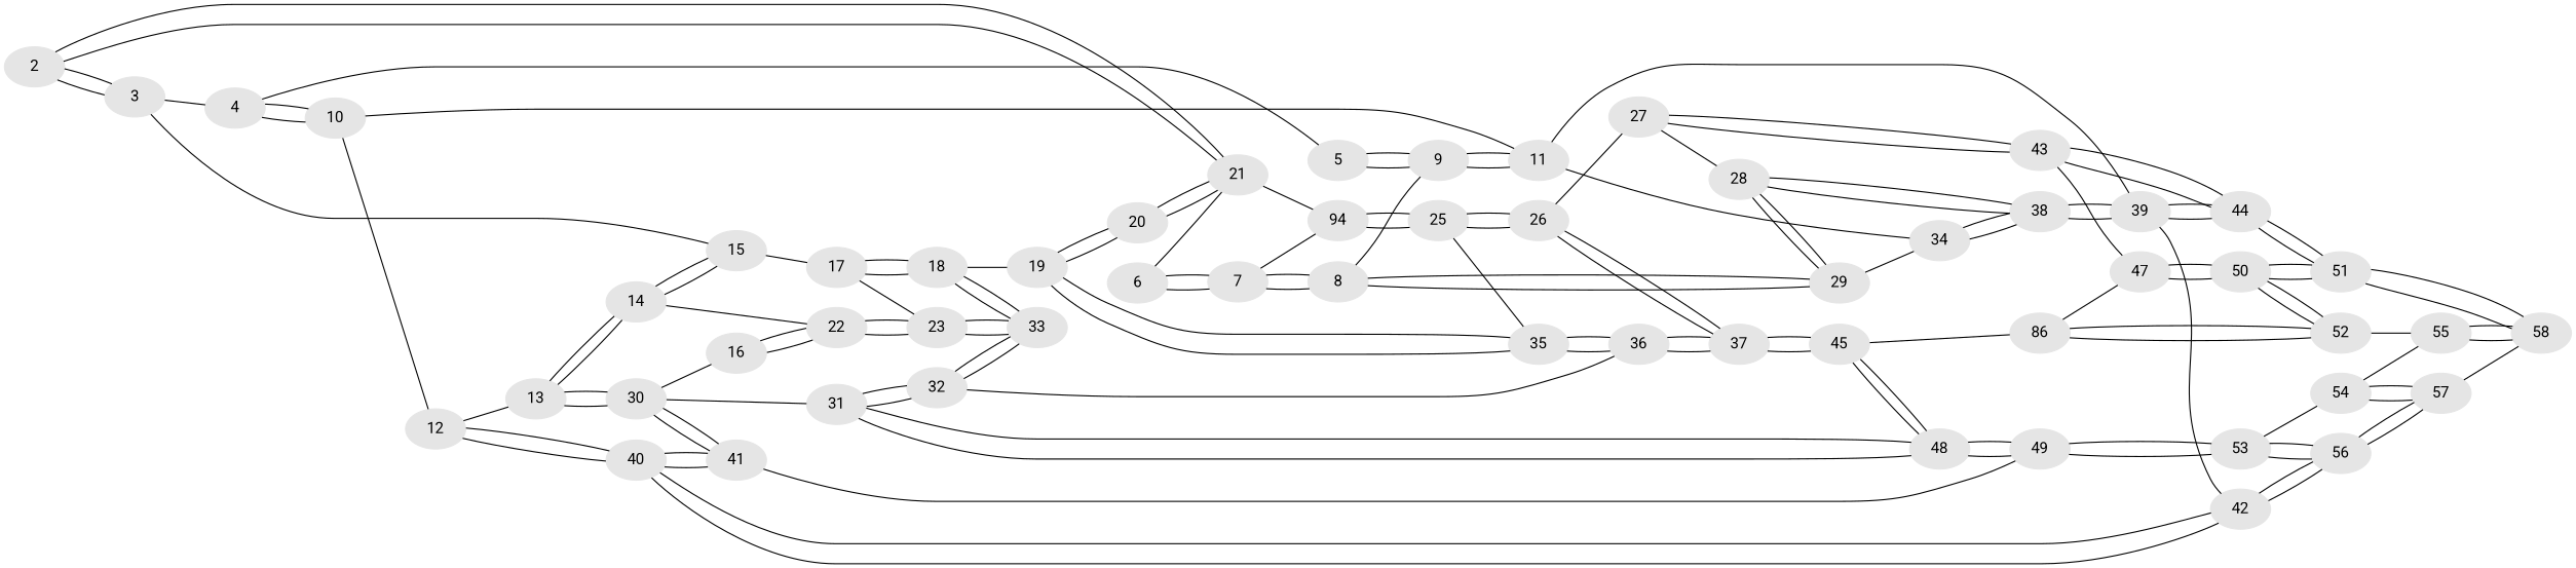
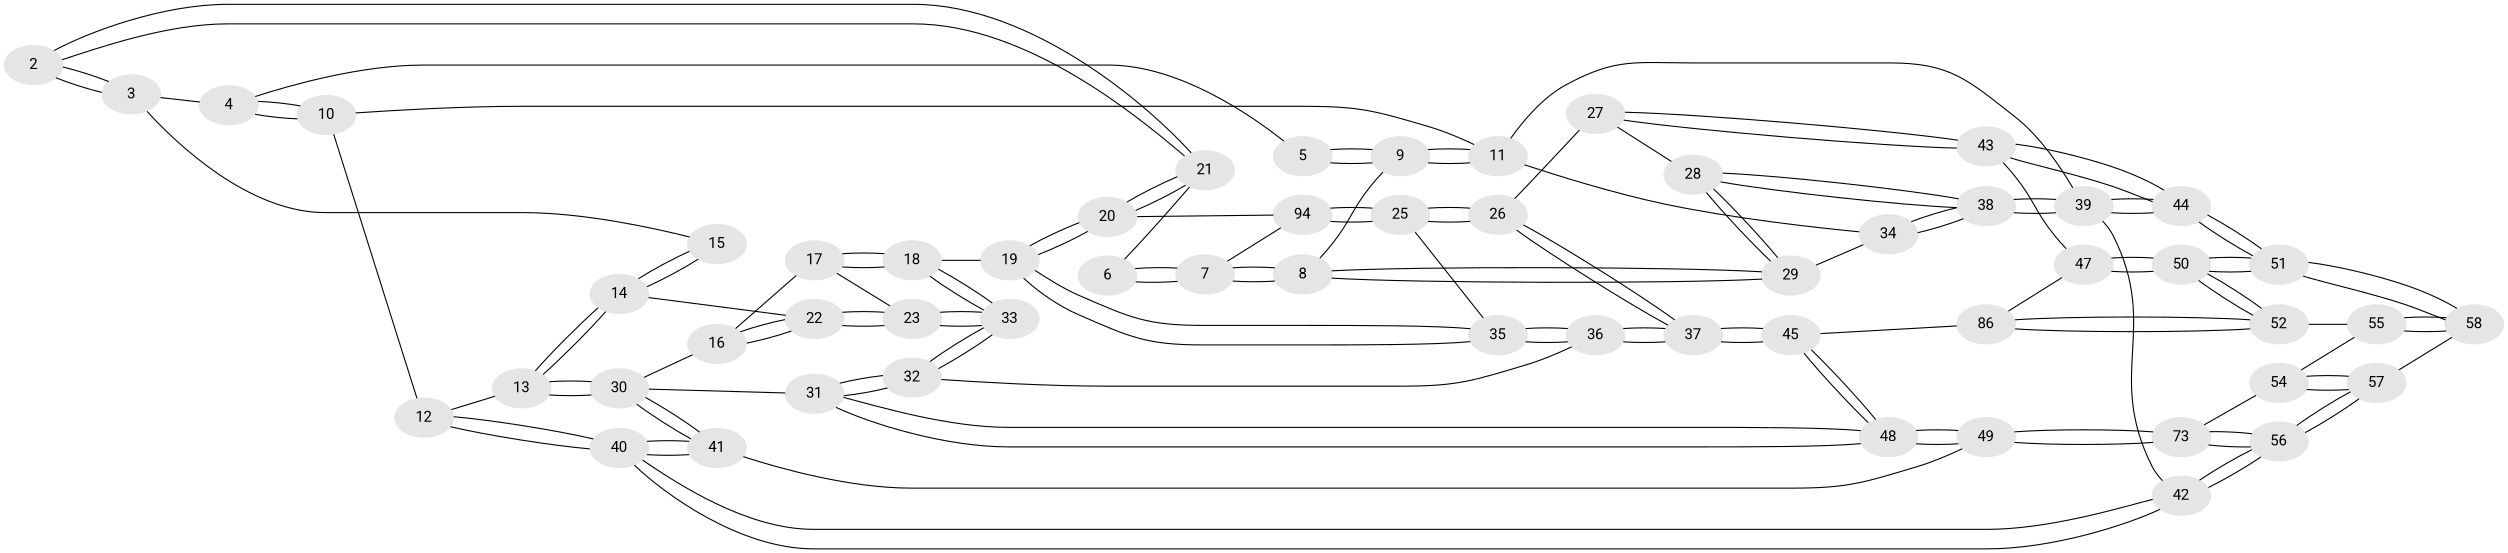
  graph {
    fontname=Roboto
    rankdir=LR
    node [color=gray90 fontname=Roboto style=filled]
    edge [fontname=Roboto]
    2
    3
    21
    6
    7
    4
    15
    5
    10
    9
    11
    12
    8
    n14 [label=94]
    29
    25
    34
    39
    13
    40
    42
    56
    38
    44
    14
    30
    41
    22
    16
    31
    23
    17
    18
    19
    33
    20
    35
    36
    26
    27
    37
    28
    43
    45
    47
    32
    48
    49
    n49 [label=86]
    51
-   53
+   53 [label=73]
    57
    50
    58
    52
    55
    54
    2 -- 3
    2 -- 3
    2 -- 21
    2 -- 21
    3 -- 4
    3 -- 15
    6 -- 21
    6 -- 7
    6 -- 7
    7 -- 8
    7 -- 8
    7 -- n14
    4 -- 5
    4 -- 10
    4 -- 10
    5 -- 9
    5 -- 9
    10 -- 11
    10 -- 12
    9 -- 11
    9 -- 11
    11 -- 34
    11 -- 39
    12 -- 13
    12 -- 40
    12 -- 40
    8 -- 9
    8 -- 29
    8 -- 29
    n14 -- 25
    n14 -- 25
    29 -- 34
    25 -- 35
    25 -- 26
    25 -- 26
    34 -- 38
    34 -- 38
    39 -- 42
    39 -- 44
    39 -- 44
    13 -- 14
    13 -- 14
    13 -- 30
    13 -- 30
    40 -- 42
    40 -- 42
    40 -- 41
    40 -- 41
    42 -- 56
    42 -- 56
    56 -- 57
    56 -- 57
    38 -- 39
    38 -- 39
    44 -- 51
    44 -- 51
    14 -- 15
    14 -- 15
    14 -- 22
    30 -- 41
    30 -- 41
    30 -- 16
    30 -- 31
    41 -- 49
    22 -- 23
    22 -- 23
    16 -- 22
    16 -- 22
-   15 -- 17
+   16 -- 17
    31 -- 32
    31 -- 32
    31 -- 48
    31 -- 48
    23 -- 33
    23 -- 33
    17 -- 23
    17 -- 18
    17 -- 18
    18 -- 19
    18 -- 33
    18 -- 33
    19 -- 20
    19 -- 20
    19 -- 35
    19 -- 35
    20 -- 21
    20 -- 21
-   21 -- n14
+   20 -- n14
    35 -- 36
    35 -- 36
    36 -- 37
    36 -- 37
    26 -- 27
    26 -- 37
    26 -- 37
    27 -- 28
    27 -- 43
    27 -- 43
    37 -- 45
    37 -- 45
    28 -- 29
    28 -- 29
    28 -- 38
    28 -- 38
    43 -- 44
    43 -- 44
    43 -- 47
    45 -- 48
    45 -- 48
    45 -- n49
    47 -- 50
    47 -- 50
    32 -- 33
    32 -- 33
    32 -- 36
    48 -- 49
    48 -- 49
    49 -- 53
    49 -- 53
    n49 -- 47
    n49 -- 52
    n49 -- 52
    51 -- 58
    51 -- 58
    53 -- 56
    53 -- 56
    53 -- 54
    57 -- 58
    50 -- 51
    50 -- 51
    50 -- 52
    50 -- 52
    52 -- 55
    55 -- 58
    55 -- 58
    54 -- 57
    54 -- 57
    54 -- 55
  }
